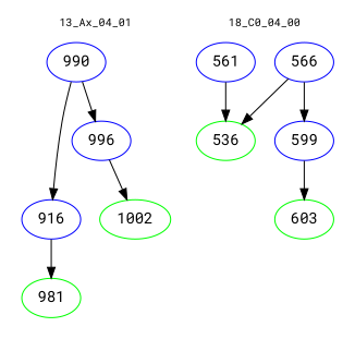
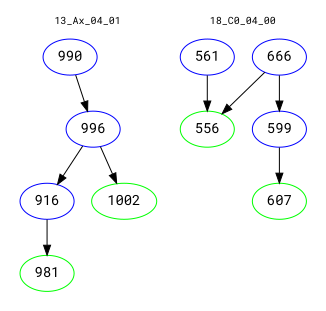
  digraph {
    fontname="Roboto Mono"
    node [color=blue fontname="Roboto Mono"]
    edge [color=black fontname="Roboto Mono"]
    n1 [label=990]
    n2 [label=916]
    n3 [label=996]
    n4 [color=green label=981]
    n5 [color=green label=1002]
-   n6 [label=566]
+   n6 [label=666]
    n7 [label=561]
    n8 [label=599]
-   n9 [color=green label=536]
-   n10 [color=green label=603]
+   n9 [color=green label=556]
+   n10 [color=green label=607]
    subgraph cluster_1 {
      color=white
      fontsize=10
      label="13_Ax_04_01"
      n1
      n2
      n3
      n4
      n5
    }
    subgraph cluster_2 {
      color=white
      fontsize=10
      label="18_C0_04_00"
      n6
      n7
      n8
      n9
      n10
    }
-   n1 -> n2
+   n3 -> n2
    n1 -> n3
    n2 -> n4
    n3 -> n5
    n6 -> n8
    n6 -> n9
    n7 -> n9
    n8 -> n10
  }
